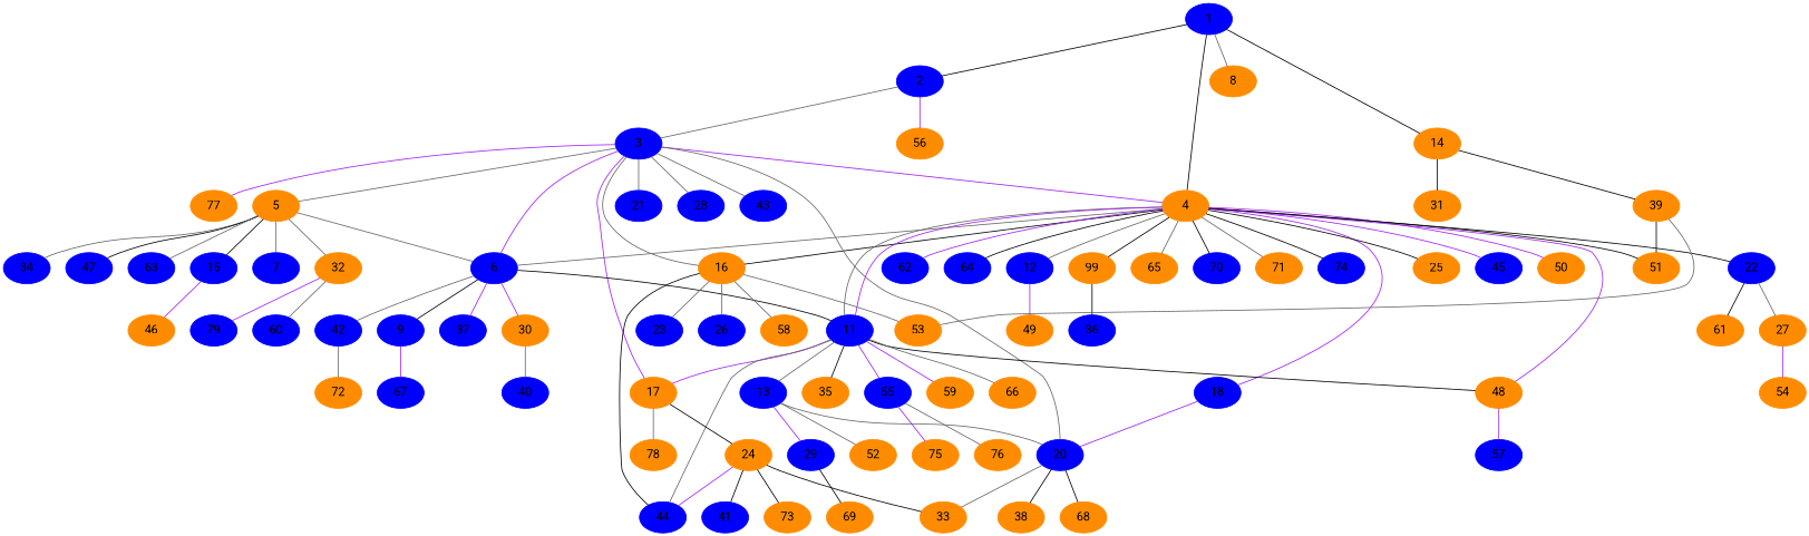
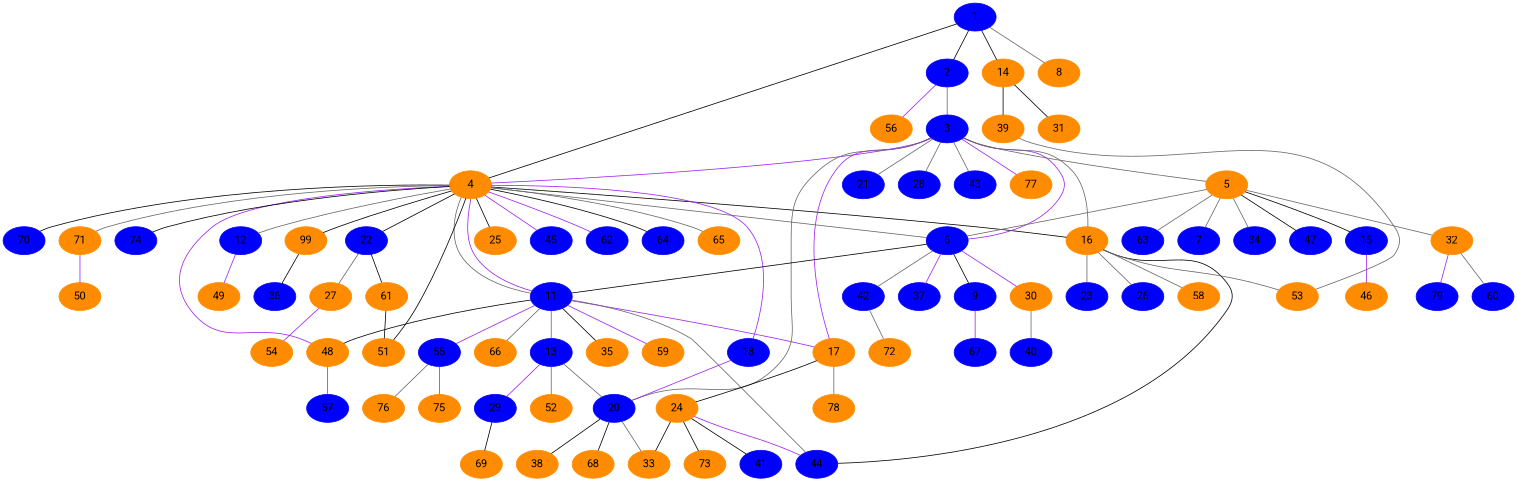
  graph {
    fontname=Roboto
    node [color=darkorange fontname=Roboto style=filled]
    edge [color=gray40 fontname=Roboto]
    1 [color=blue]
    2 [color=blue]
    4
    8
    14
    3 [color=blue]
    56
    6 [color=blue]
    16
    11 [color=blue]
    12 [color=blue]
    18 [color=blue]
    n13 [label=99]
    22 [color=blue]
    25
    45 [color=blue]
    48
    50
    51
    62 [color=blue]
    64 [color=blue]
    65
    70 [color=blue]
    71
    74 [color=blue]
    31
    39
    5
    17
    20 [color=blue]
    21 [color=blue]
    28 [color=blue]
    43 [color=blue]
    77
    7 [color=blue]
    15 [color=blue]
    32
    34 [color=blue]
    47 [color=blue]
    63 [color=blue]
    9 [color=blue]
    30
    37 [color=blue]
    42 [color=blue]
    44 [color=blue]
    23 [color=blue]
    26 [color=blue]
    53
    58
    24
    78
    33
    38
    68
    13 [color=blue]
    35
    55 [color=blue]
    59
    66
    49
    36 [color=blue]
    27
    61
    57 [color=blue]
    46
    60 [color=blue]
    79 [color=blue]
    67 [color=blue]
    40 [color=blue]
    72
    29 [color=blue]
    52
    75
    76
    69
    41 [color=blue]
    73
    54
    1 -- 2 [color=black]
    1 -- 4 [color=black]
    1 -- 8
    1 -- 14 [color=black]
    2 -- 3
    2 -- 56 [color=purple]
    4 -- 6
    4 -- 16 [color=black]
    4 -- 11
    4 -- 11 [color=purple]
    4 -- 12
    4 -- 18 [color=purple]
    4 -- n13 [color=black]
    4 -- 22 [color=black]
    4 -- 25 [color=black]
    4 -- 45 [color=purple]
    4 -- 48 [color=purple]
-   4 -- 50 [color=purple]
+   71 -- 50 [color=purple]
    4 -- 51 [color=black]
    4 -- 62 [color=purple]
    4 -- 64 [color=black]
    4 -- 65
    4 -- 70 [color=black]
    4 -- 71
    4 -- 74 [color=black]
    14 -- 31 [color=black]
    14 -- 39 [color=black]
    3 -- 4 [color=purple]
    3 -- 6 [color=purple]
    3 -- 16
    3 -- 5
    3 -- 17 [color=purple]
    3 -- 20
    3 -- 21
    3 -- 28
    3 -- 43
    3 -- 77 [color=purple]
    6 -- 11 [color=black]
    6 -- 9 [color=black]
    6 -- 30 [color=purple]
    6 -- 37 [color=purple]
    6 -- 42
    16 -- 44 [color=black]
    16 -- 23
    16 -- 26
    16 -- 53
    16 -- 58
    11 -- 48 [color=black]
    11 -- 17 [color=purple]
    11 -- 44
    11 -- 13
    11 -- 35 [color=black]
    11 -- 55 [color=purple]
    11 -- 59 [color=purple]
    11 -- 66
    12 -- 49 [color=purple]
    18 -- 20 [color=purple]
    n13 -- 36 [color=black]
    22 -- 27
    22 -- 61 [color=black]
    48 -- 57 [color=purple]
-   39 -- 51 [color=black]
+   61 -- 51 [color=black]
    39 -- 53
    5 -- 6
    5 -- 7
    5 -- 15 [color=black]
    5 -- 32
    5 -- 34
    5 -- 47 [color=black]
    5 -- 63
    17 -- 24 [color=black]
    17 -- 78
    20 -- 33
    20 -- 38 [color=black]
    20 -- 68 [color=black]
    15 -- 46 [color=purple]
    32 -- 60
    32 -- 79 [color=purple]
    9 -- 67 [color=purple]
    30 -- 40
    42 -- 72
    24 -- 44 [color=purple]
    24 -- 33 [color=black]
    24 -- 41 [color=black]
    24 -- 73 [color=black]
    13 -- 20
    13 -- 29 [color=purple]
    13 -- 52
    55 -- 75 [color=purple]
    55 -- 76
    27 -- 54 [color=purple]
    29 -- 69 [color=black]
  }
